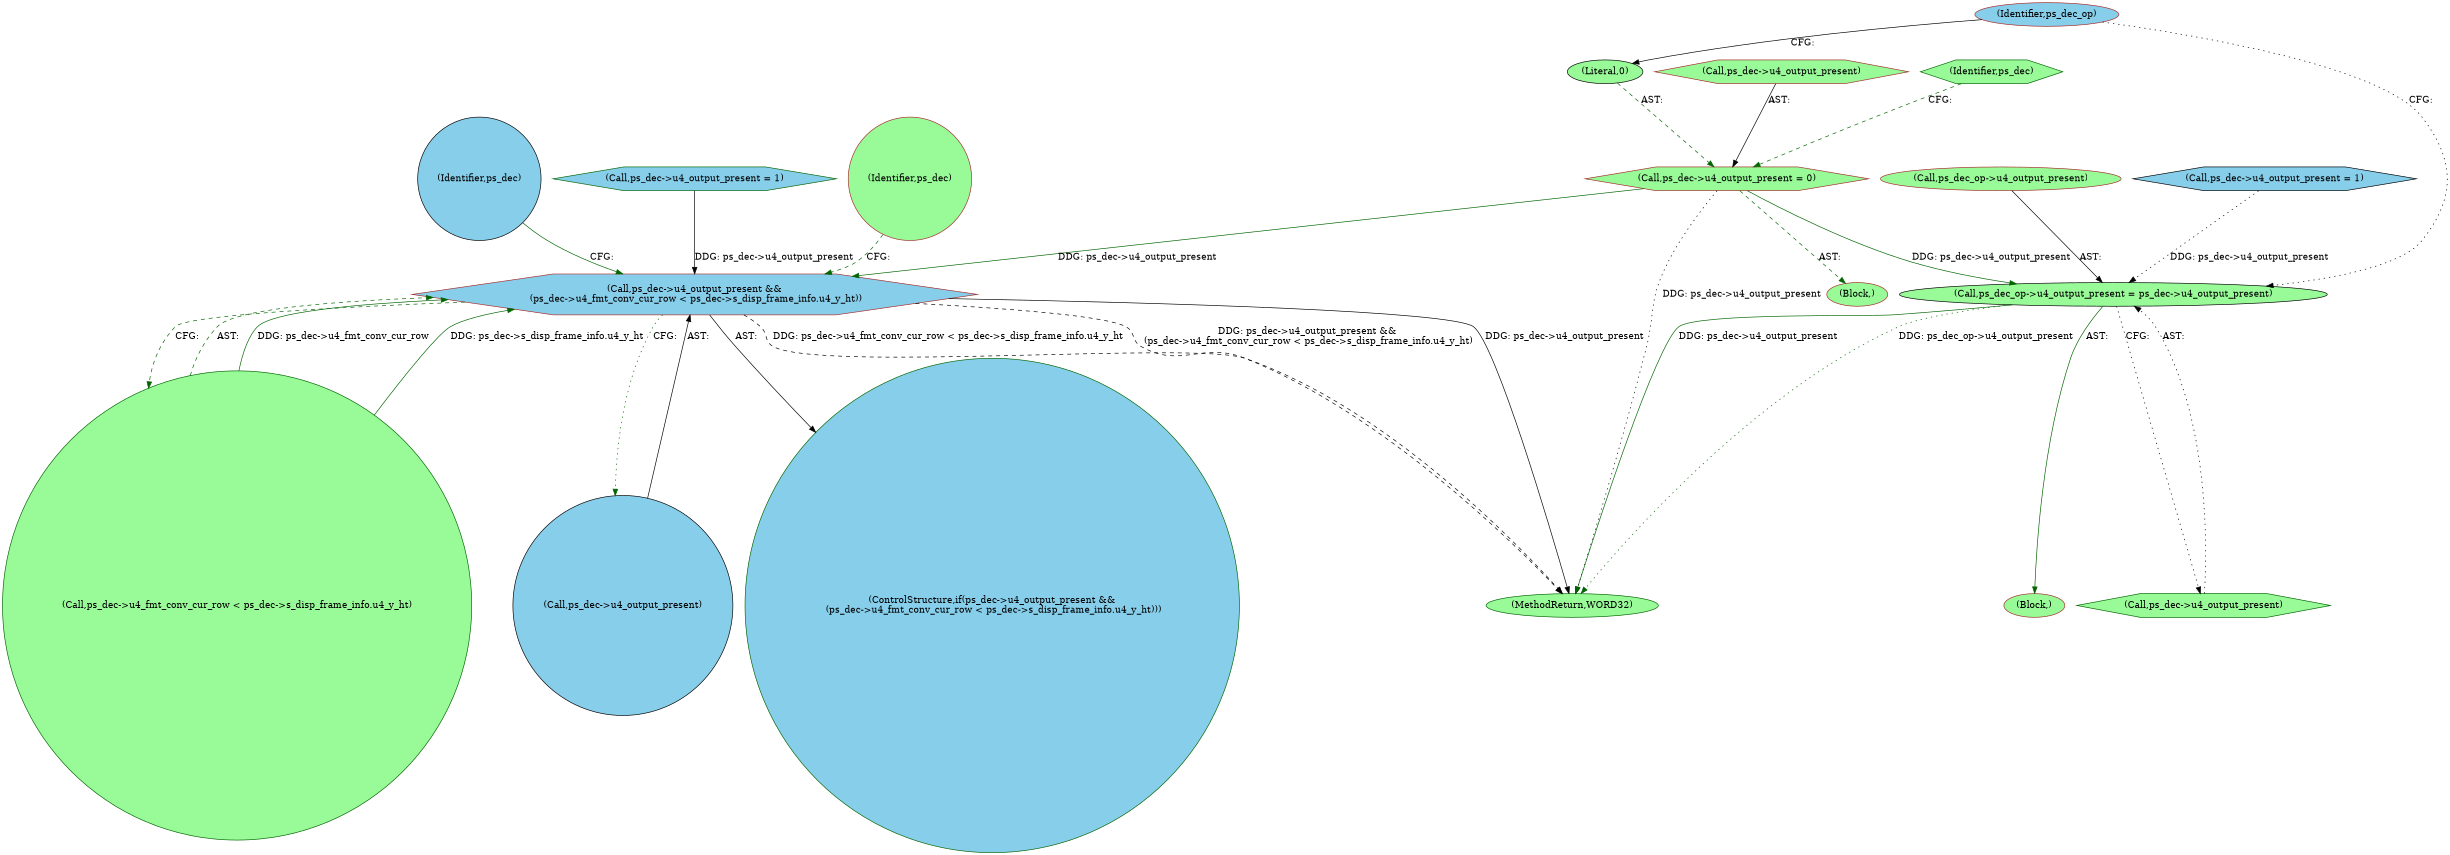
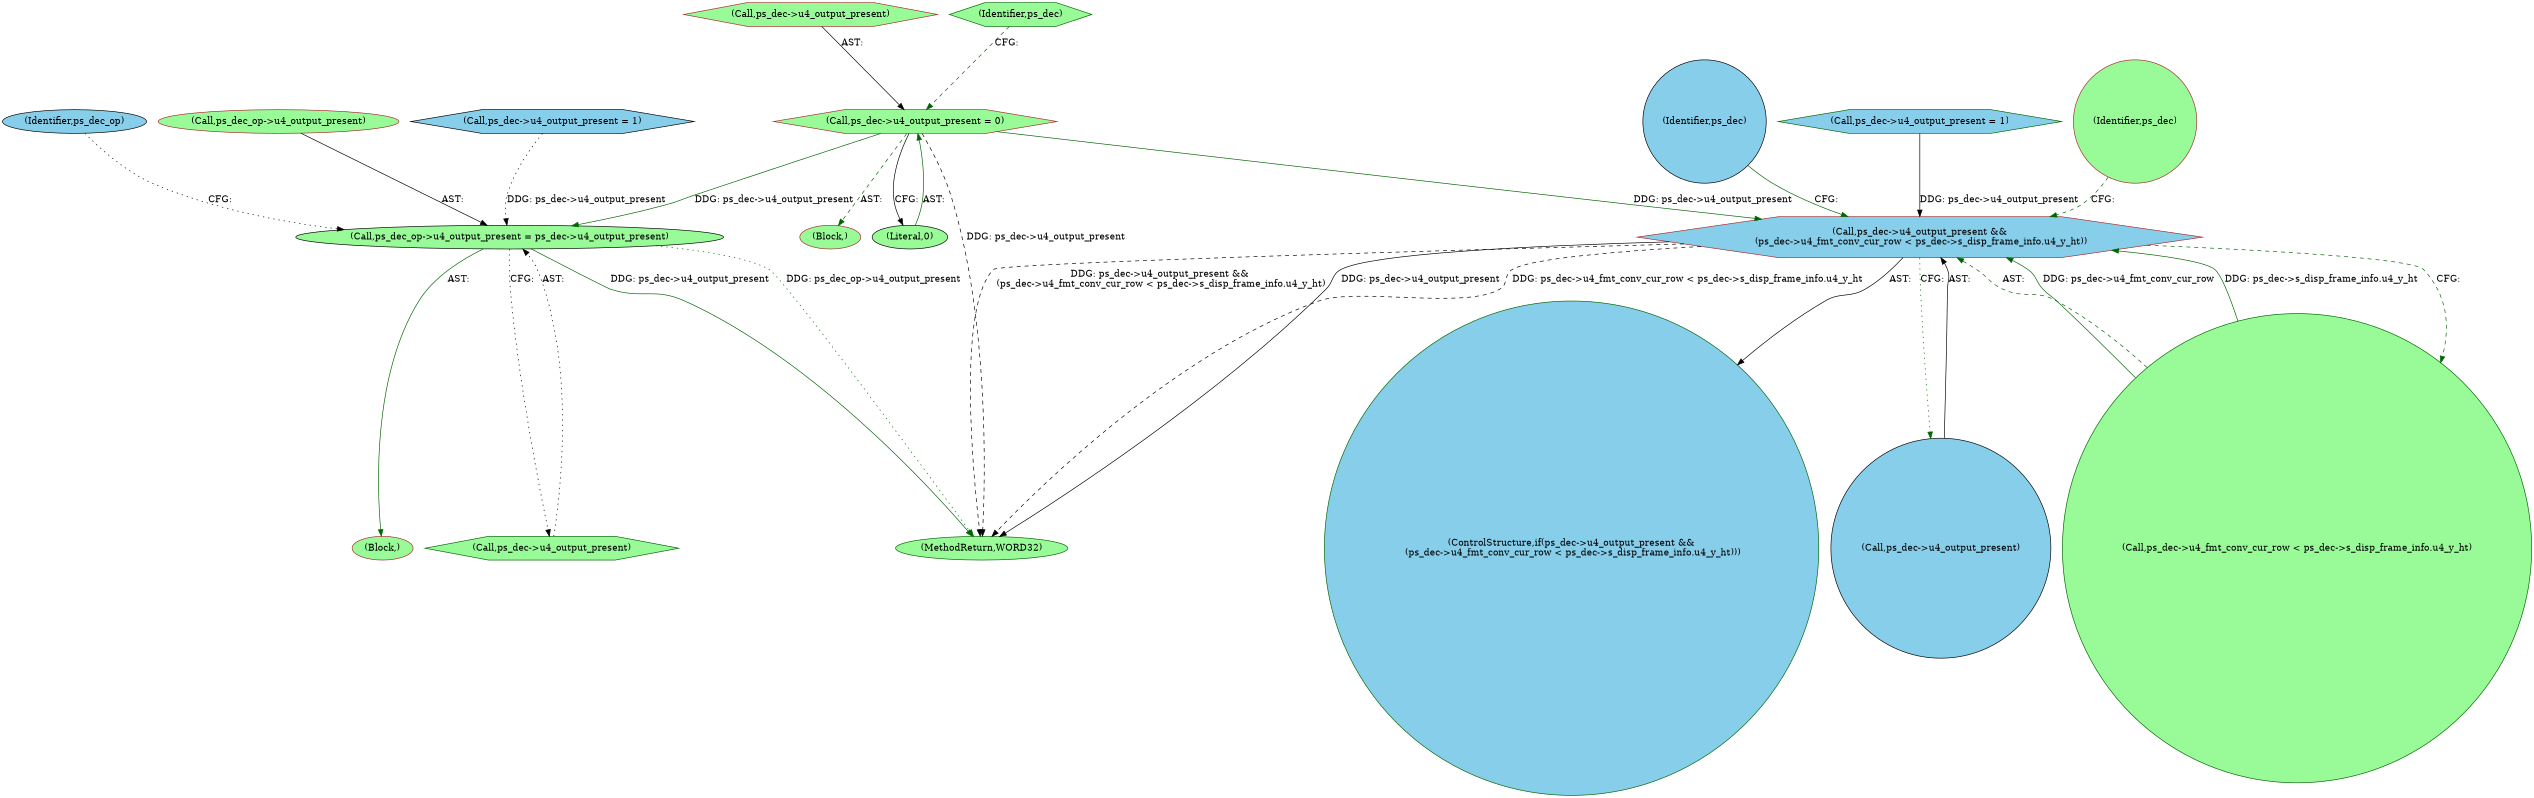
  digraph {
    node [color=brown fillcolor=palegreen shape=hexagon style=filled]
    edge [color=darkgreen style=solid]
    n1 [label="(Call,ps_dec->u4_output_present = 0)"]
    n2 [color=black label="(Call,ps_dec_op->u4_output_present = ps_dec->u4_output_present)" shape=ellipse]
    n3 [fillcolor=skyblue label="(Call,ps_dec->u4_output_present &&\n (ps_dec->u4_fmt_conv_cur_row < ps_dec->s_disp_frame_info.u4_y_ht))"]
    n4 [label="(Block,)" shape=ellipse]
    n5 [color=darkgreen label="(MethodReturn,WORD32)" shape=ellipse]
    n6 [color=black label="(Literal,0)" shape=ellipse]
    n7 [label="(Block,)" shape=ellipse]
    n8 [color=darkgreen label="(Call,ps_dec->u4_output_present)"]
    n9 [color=darkgreen fillcolor=skyblue label="(ControlStructure,if(ps_dec->u4_output_present &&\n (ps_dec->u4_fmt_conv_cur_row < ps_dec->s_disp_frame_info.u4_y_ht)))" shape=circle]
    n10 [color=black fillcolor=skyblue label="(Call,ps_dec->u4_output_present)" shape=circle]
    n11 [color=darkgreen label="(Call,ps_dec->u4_fmt_conv_cur_row < ps_dec->s_disp_frame_info.u4_y_ht)" shape=circle]
    n12 [color=darkgreen fillcolor=skyblue label="(Call,ps_dec->u4_output_present = 1)"]
-   n13 [fillcolor=skyblue label="(Identifier,ps_dec_op)" shape=ellipse]
+   n13 [color=black fillcolor=skyblue label="(Identifier,ps_dec_op)" shape=ellipse]
    n14 [label="(Call,ps_dec_op->u4_output_present)" shape=ellipse]
    n15 [label="(Identifier,ps_dec)" shape=circle]
    n16 [color=black fillcolor=skyblue label="(Identifier,ps_dec)" shape=circle]
    n17 [label="(Call,ps_dec->u4_output_present)"]
    n18 [color=black fillcolor=skyblue label="(Call,ps_dec->u4_output_present = 1)"]
    n19 [color=darkgreen label="(Identifier,ps_dec)"]
    n1 -> n2 [label="DDG: ps_dec->u4_output_present"]
    n1 -> n3 [label="DDG: ps_dec->u4_output_present"]
    n1 -> n4 [label="AST: " style=dashed]
-   n1 -> n5 [color=black label="DDG: ps_dec->u4_output_present" style=dotted]
-   n13 -> n6 [color=black label="CFG: "]
+   n1 -> n5 [color=black label="DDG: ps_dec->u4_output_present" style=dashed]
+   n1 -> n6 [color=black label="CFG: "]
    n2 -> n5 [label="DDG: ps_dec->u4_output_present"]
    n2 -> n5 [label="DDG: ps_dec_op->u4_output_present" style=dotted]
    n2 -> n7 [label="AST: "]
    n2 -> n8 [color=black label="CFG: " style=dotted]
    n3 -> n5 [color=black label="DDG: ps_dec->u4_output_present &&\n (ps_dec->u4_fmt_conv_cur_row < ps_dec->s_disp_frame_info.u4_y_ht)" style=dashed]
    n3 -> n5 [color=black label="DDG: ps_dec->u4_output_present"]
    n3 -> n5 [color=black label="DDG: ps_dec->u4_fmt_conv_cur_row < ps_dec->s_disp_frame_info.u4_y_ht" style=dashed]
    n3 -> n9 [color=black label="AST: "]
    n3 -> n10 [label="CFG: " style=dotted]
    n3 -> n11 [label="CFG: " style=dashed]
-   n6 -> n1 [label="AST: " style=dashed]
+   n6 -> n1 [label="AST: "]
    n8 -> n2 [color=black label="AST: " style=dotted]
    n10 -> n3 [color=black label="AST: "]
    n11 -> n3 [label="AST: " style=dashed]
    n11 -> n3 [label="DDG: ps_dec->u4_fmt_conv_cur_row"]
    n11 -> n3 [label="DDG: ps_dec->s_disp_frame_info.u4_y_ht"]
    n12 -> n3 [color=black label="DDG: ps_dec->u4_output_present"]
    n13 -> n2 [color=black label="CFG: " style=dotted]
    n14 -> n2 [color=black label="AST: "]
    n15 -> n3 [label="CFG: " style=dashed]
    n16 -> n3 [label="CFG: "]
    n17 -> n1 [color=black label="AST: "]
    n18 -> n2 [color=black label="DDG: ps_dec->u4_output_present" style=dotted]
    n19 -> n1 [label="CFG: " style=dashed]
  }
